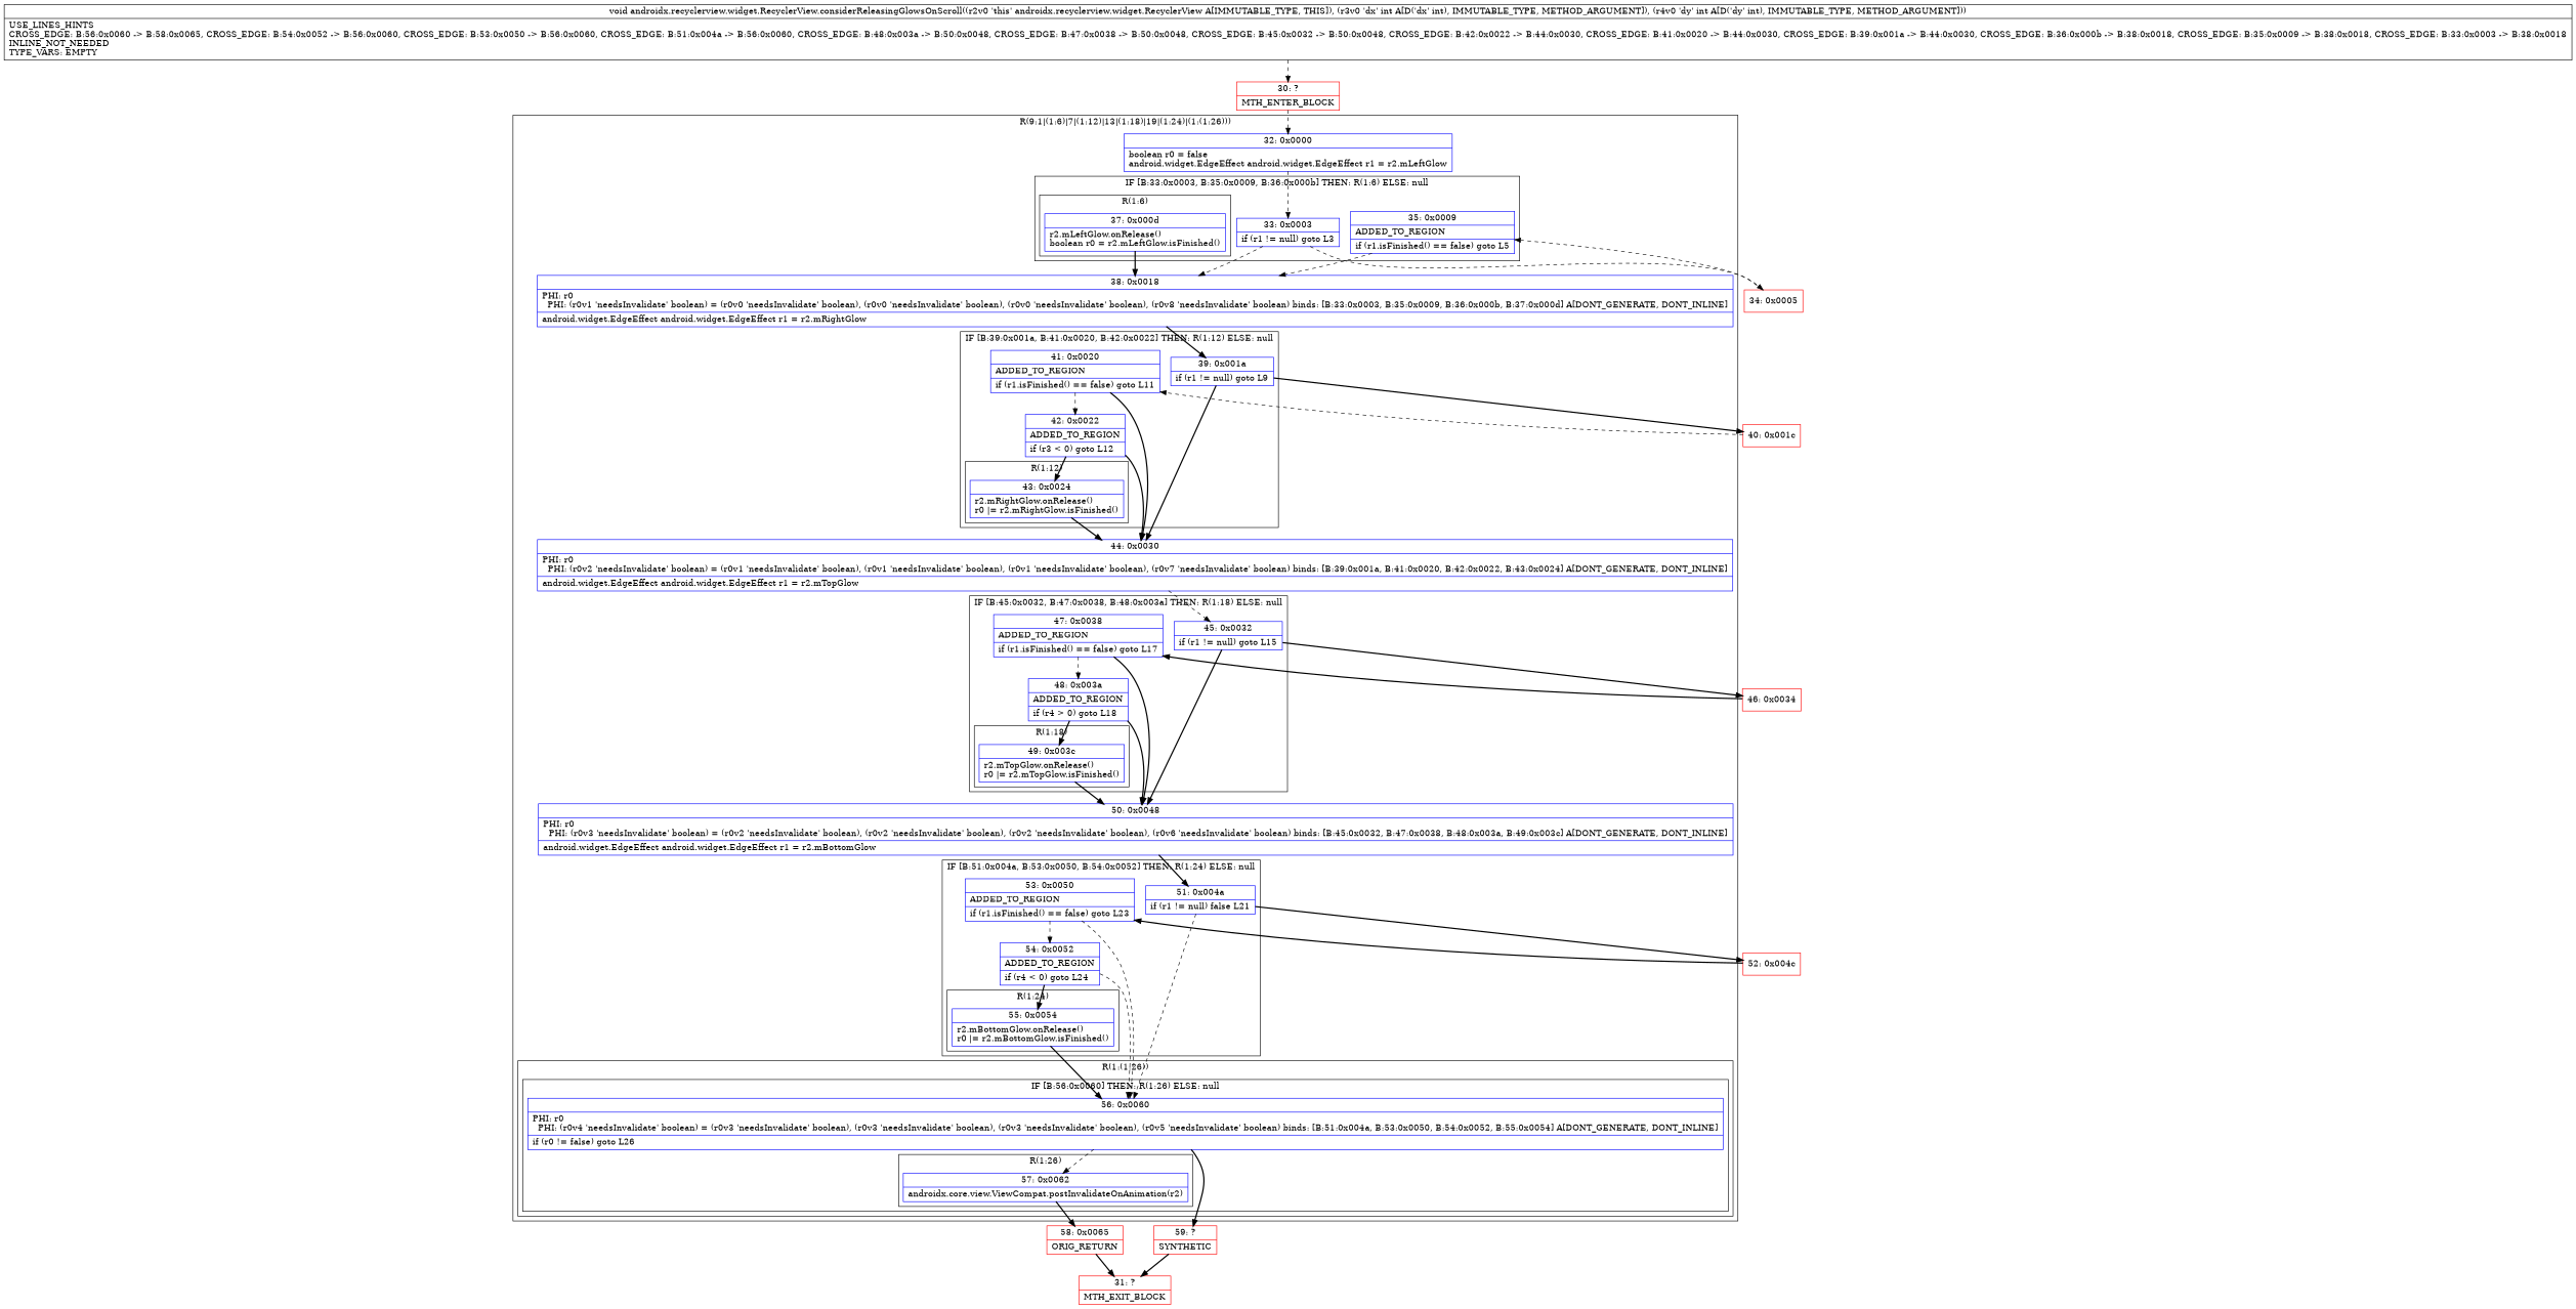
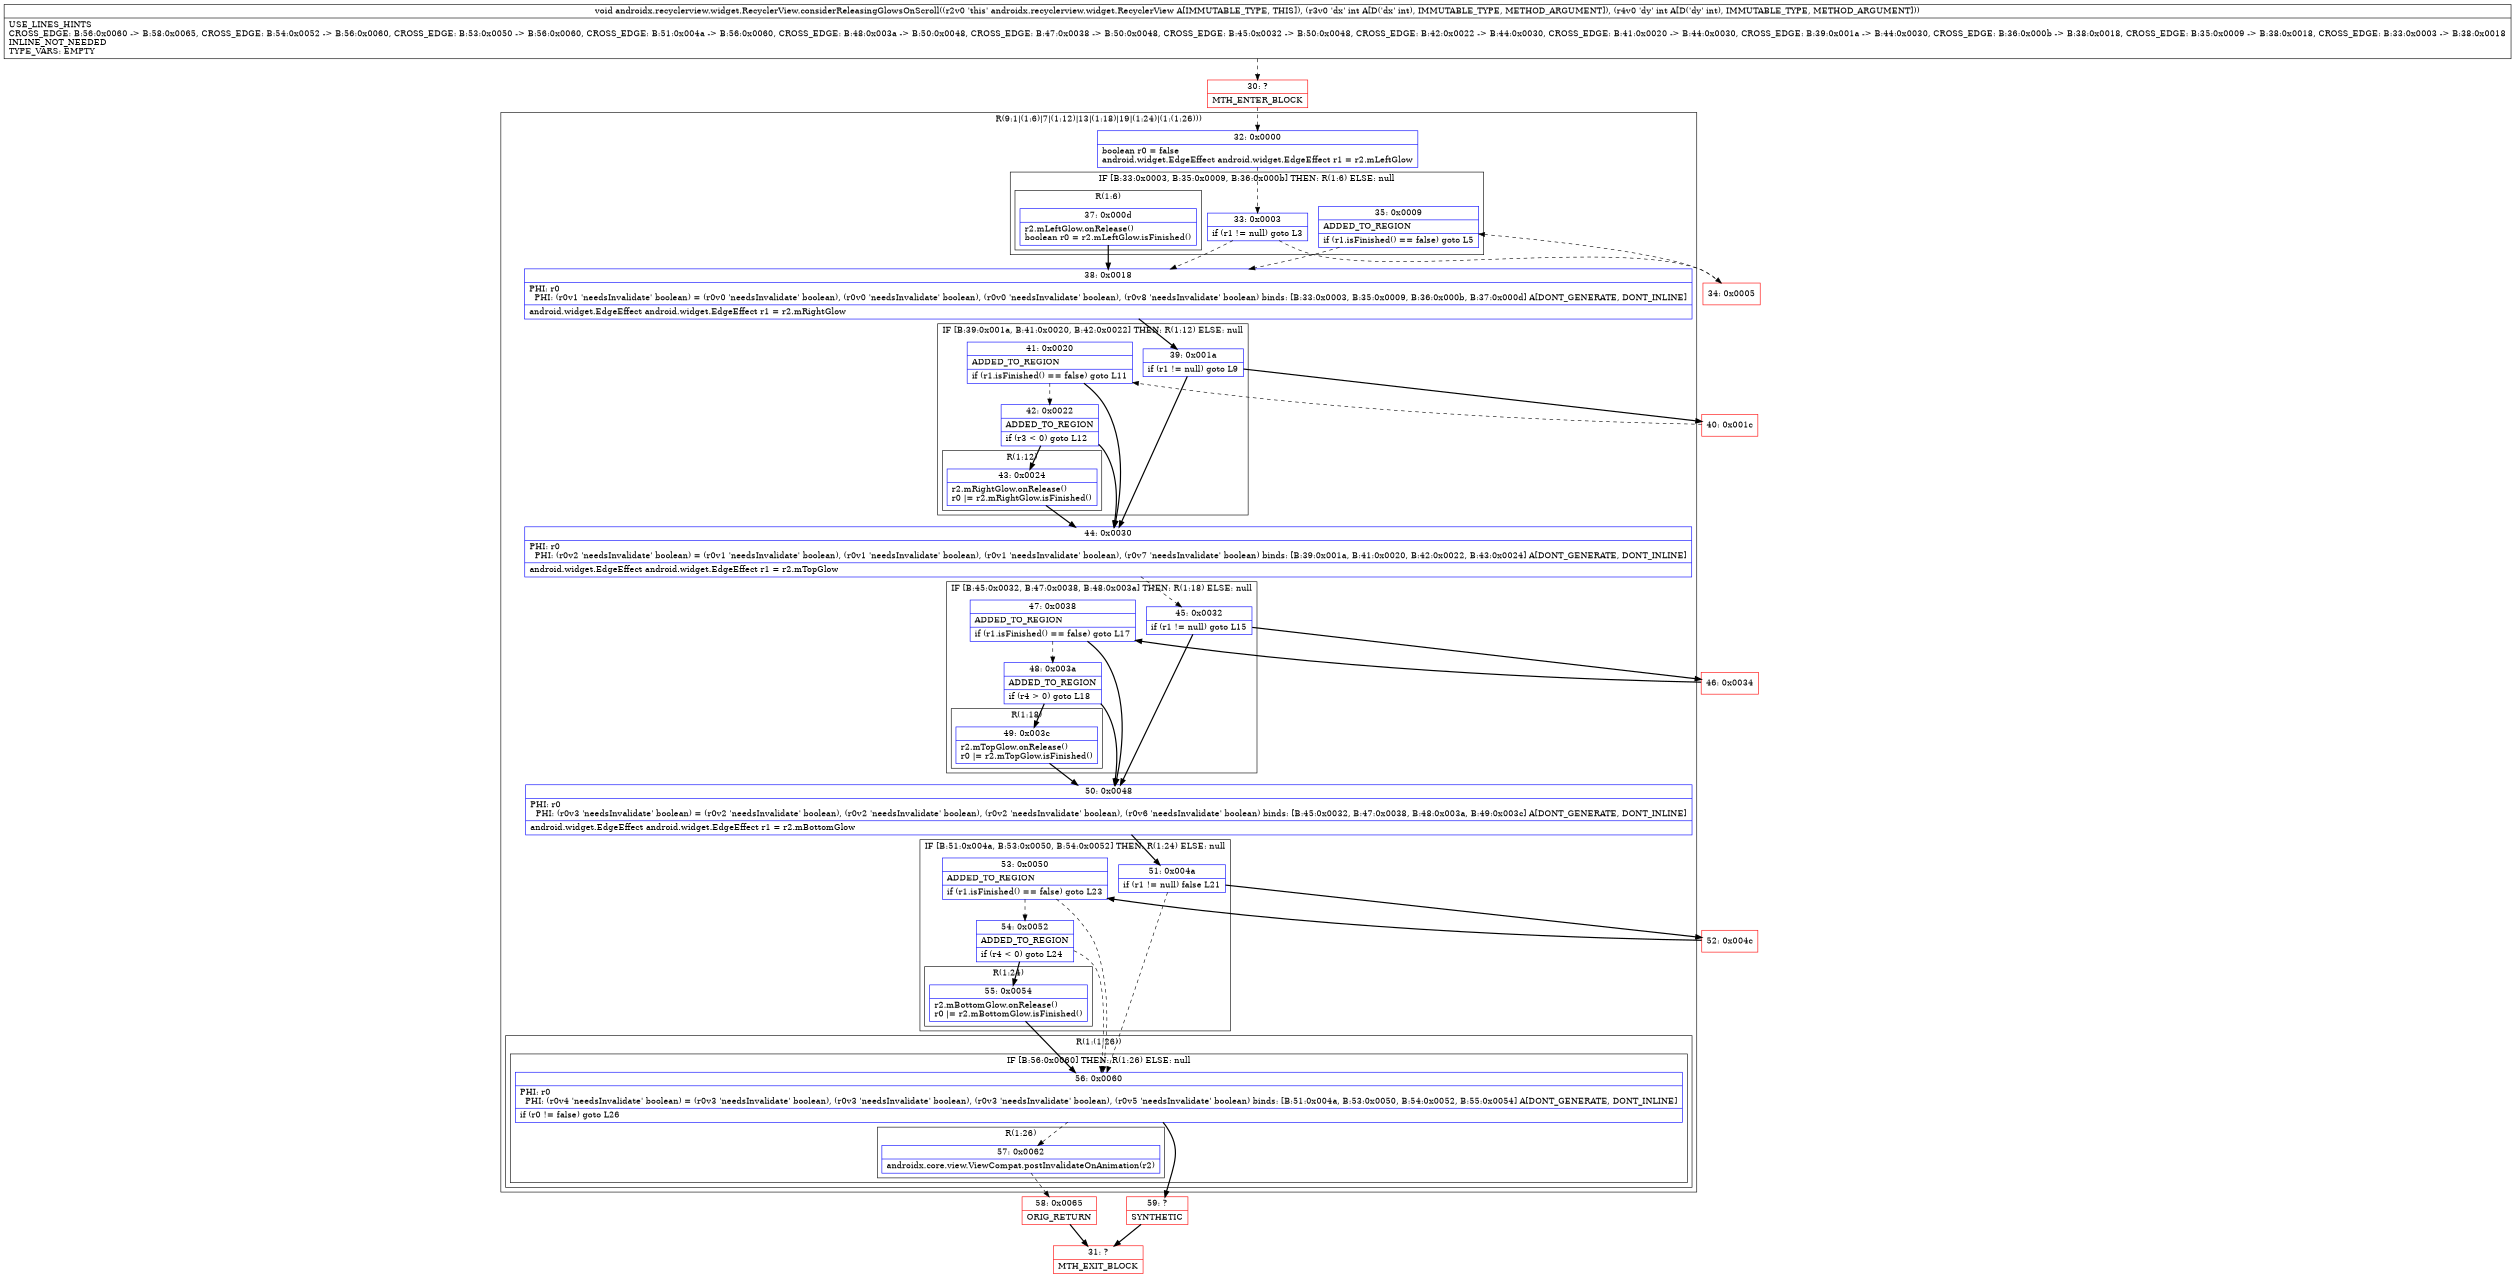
  digraph {
    node [color=blue shape=record]
    edge [style=bold]
    n1 [label="{37\:\ 0x000d|r2.mLeftGlow.onRelease()\lboolean r0 = r2.mLeftGlow.isFinished()\l}"]
    n2 [label="{33\:\ 0x0003|if (r1 != null) goto L3\l}"]
    n3 [label="{35\:\ 0x0009|ADDED_TO_REGION\l|if (r1.isFinished() == false) goto L5\l}"]
    n4 [label="{43\:\ 0x0024|r2.mRightGlow.onRelease()\lr0 \|= r2.mRightGlow.isFinished()\l}"]
    n5 [label="{39\:\ 0x001a|if (r1 != null) goto L9\l}"]
    n6 [label="{41\:\ 0x0020|ADDED_TO_REGION\l|if (r1.isFinished() == false) goto L11\l}"]
    n7 [label="{42\:\ 0x0022|ADDED_TO_REGION\l|if (r3 \< 0) goto L12\l}"]
    n8 [label="{49\:\ 0x003c|r2.mTopGlow.onRelease()\lr0 \|= r2.mTopGlow.isFinished()\l}"]
    n9 [label="{45\:\ 0x0032|if (r1 != null) goto L15\l}"]
    n10 [label="{47\:\ 0x0038|ADDED_TO_REGION\l|if (r1.isFinished() == false) goto L17\l}"]
    n11 [label="{48\:\ 0x003a|ADDED_TO_REGION\l|if (r4 \> 0) goto L18\l}"]
    n12 [label="{55\:\ 0x0054|r2.mBottomGlow.onRelease()\lr0 \|= r2.mBottomGlow.isFinished()\l}"]
    n13 [label="{51\:\ 0x004a|if (r1 != null) false L21\l}"]
    n14 [label="{53\:\ 0x0050|ADDED_TO_REGION\l|if (r1.isFinished() == false) goto L23\l}"]
    n15 [label="{54\:\ 0x0052|ADDED_TO_REGION\l|if (r4 \< 0) goto L24\l}"]
    n16 [label="{57\:\ 0x0062|androidx.core.view.ViewCompat.postInvalidateOnAnimation(r2)\l}"]
    n17 [label="{56\:\ 0x0060|PHI: r0 \l  PHI: (r0v4 'needsInvalidate' boolean) = (r0v3 'needsInvalidate' boolean), (r0v3 'needsInvalidate' boolean), (r0v3 'needsInvalidate' boolean), (r0v5 'needsInvalidate' boolean) binds: [B:51:0x004a, B:53:0x0050, B:54:0x0052, B:55:0x0054] A[DONT_GENERATE, DONT_INLINE]\l|if (r0 != false) goto L26\l}"]
    n18 [label="{32\:\ 0x0000|boolean r0 = false\landroid.widget.EdgeEffect android.widget.EdgeEffect r1 = r2.mLeftGlow\l}"]
    n19 [label="{38\:\ 0x0018|PHI: r0 \l  PHI: (r0v1 'needsInvalidate' boolean) = (r0v0 'needsInvalidate' boolean), (r0v0 'needsInvalidate' boolean), (r0v0 'needsInvalidate' boolean), (r0v8 'needsInvalidate' boolean) binds: [B:33:0x0003, B:35:0x0009, B:36:0x000b, B:37:0x000d] A[DONT_GENERATE, DONT_INLINE]\l|android.widget.EdgeEffect android.widget.EdgeEffect r1 = r2.mRightGlow\l}"]
    n20 [label="{44\:\ 0x0030|PHI: r0 \l  PHI: (r0v2 'needsInvalidate' boolean) = (r0v1 'needsInvalidate' boolean), (r0v1 'needsInvalidate' boolean), (r0v1 'needsInvalidate' boolean), (r0v7 'needsInvalidate' boolean) binds: [B:39:0x001a, B:41:0x0020, B:42:0x0022, B:43:0x0024] A[DONT_GENERATE, DONT_INLINE]\l|android.widget.EdgeEffect android.widget.EdgeEffect r1 = r2.mTopGlow\l}"]
    n21 [label="{50\:\ 0x0048|PHI: r0 \l  PHI: (r0v3 'needsInvalidate' boolean) = (r0v2 'needsInvalidate' boolean), (r0v2 'needsInvalidate' boolean), (r0v2 'needsInvalidate' boolean), (r0v6 'needsInvalidate' boolean) binds: [B:45:0x0032, B:47:0x0038, B:48:0x003a, B:49:0x003c] A[DONT_GENERATE, DONT_INLINE]\l|android.widget.EdgeEffect android.widget.EdgeEffect r1 = r2.mBottomGlow\l}"]
    n22 [color=red label="{34\:\ 0x0005}"]
    n23 [color=red label="{40\:\ 0x001c}"]
    n24 [color=red label="{46\:\ 0x0034}"]
    n25 [color=red label="{52\:\ 0x004c}"]
    n26 [color=red label="{58\:\ 0x0065|ORIG_RETURN\l}"]
    n27 [color=red label="{59\:\ ?|SYNTHETIC\l}"]
    n28 [color=red label="{31\:\ ?|MTH_EXIT_BLOCK\l}"]
    n29 [color=red label="{30\:\ ?|MTH_ENTER_BLOCK\l}"]
    n30 [label="{void androidx.recyclerview.widget.RecyclerView.considerReleasingGlowsOnScroll((r2v0 'this' androidx.recyclerview.widget.RecyclerView A[IMMUTABLE_TYPE, THIS]), (r3v0 'dx' int A[D('dx' int), IMMUTABLE_TYPE, METHOD_ARGUMENT]), (r4v0 'dy' int A[D('dy' int), IMMUTABLE_TYPE, METHOD_ARGUMENT]))  | USE_LINES_HINTS\lCROSS_EDGE: B:56:0x0060 \-\> B:58:0x0065, CROSS_EDGE: B:54:0x0052 \-\> B:56:0x0060, CROSS_EDGE: B:53:0x0050 \-\> B:56:0x0060, CROSS_EDGE: B:51:0x004a \-\> B:56:0x0060, CROSS_EDGE: B:48:0x003a \-\> B:50:0x0048, CROSS_EDGE: B:47:0x0038 \-\> B:50:0x0048, CROSS_EDGE: B:45:0x0032 \-\> B:50:0x0048, CROSS_EDGE: B:42:0x0022 \-\> B:44:0x0030, CROSS_EDGE: B:41:0x0020 \-\> B:44:0x0030, CROSS_EDGE: B:39:0x001a \-\> B:44:0x0030, CROSS_EDGE: B:36:0x000b \-\> B:38:0x0018, CROSS_EDGE: B:35:0x0009 \-\> B:38:0x0018, CROSS_EDGE: B:33:0x0003 \-\> B:38:0x0018\lINLINE_NOT_NEEDED\lTYPE_VARS: EMPTY\l}" color=""]
    subgraph cluster_1 {
      label="R(9:1|(1:6)|7|(1:12)|13|(1:18)|19|(1:24)|(1:(1:26)))"
      n18
      n19
      n20
      n21
      subgraph cluster_2 {
        label="IF [B:33:0x0003, B:35:0x0009, B:36:0x000b] THEN: R(1:6) ELSE: null"
        n2
        n3
        subgraph cluster_3 {
          label="R(1:6)"
          n1
        }
      }
      subgraph cluster_4 {
        label="IF [B:39:0x001a, B:41:0x0020, B:42:0x0022] THEN: R(1:12) ELSE: null"
        n5
        n6
        n7
        subgraph cluster_5 {
          label="R(1:12)"
          n4
        }
      }
      subgraph cluster_6 {
        label="IF [B:45:0x0032, B:47:0x0038, B:48:0x003a] THEN: R(1:18) ELSE: null"
        n9
        n10
        n11
        subgraph cluster_7 {
          label="R(1:18)"
          n8
        }
      }
      subgraph cluster_8 {
        label="IF [B:51:0x004a, B:53:0x0050, B:54:0x0052] THEN: R(1:24) ELSE: null"
        n13
        n14
        n15
        subgraph cluster_9 {
          label="R(1:24)"
          n12
        }
      }
      subgraph cluster_10 {
        label="R(1:(1:26))"
        subgraph cluster_11 {
          label="IF [B:56:0x0060] THEN: R(1:26) ELSE: null"
          n17
          subgraph cluster_12 {
            label="R(1:26)"
            n16
          }
        }
      }
    }
    n1 -> n19
    n2 -> n19 [style=dashed]
    n2 -> n22 [style=dashed]
    n3 -> n19 [style=dashed]
    n4 -> n20
    n5 -> n20
    n5 -> n23
    n6 -> n7 [style=dashed]
    n6 -> n20
    n7 -> n4
    n7 -> n20
    n8 -> n21
    n9 -> n21
    n9 -> n24
    n10 -> n11 [style=dashed]
    n10 -> n21
    n11 -> n8
    n11 -> n21
    n12 -> n17
    n13 -> n17 [style=dashed]
    n13 -> n25
    n14 -> n15 [style=dashed]
    n14 -> n17 [style=dashed]
    n15 -> n12
    n15 -> n17 [style=dashed]
-   n16 -> n26
+   n16 -> n26 [style=dashed]
    n17 -> n16 [style=dashed]
    n17 -> n27
    n18 -> n2 [style=dashed]
    n19 -> n5
    n20 -> n9 [style=dashed]
    n21 -> n13
    n22 -> n3 [style=dashed]
    n23 -> n6 [style=dashed]
    n24 -> n10
    n25 -> n14
    n26 -> n28
    n27 -> n28
    n29 -> n18 [style=dashed]
    n30 -> n29 [style=dashed]
  }
